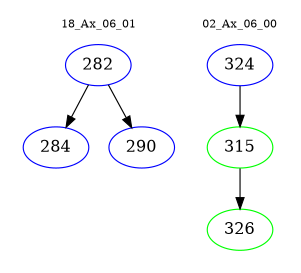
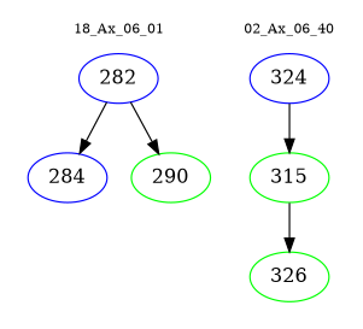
  digraph {
    node [color=blue]
    edge [color=black]
    n1 [label=284]
    n2 [label=282]
-   n3 [label=290]
+   n3 [color=green label=290]
    n4 [label=324]
    n5 [color=green label=315]
    n6 [color=green label=326]
    subgraph cluster_1 {
      color=white
      fontsize=10
      label="18_Ax_06_01"
      n1
      n2
      n3
    }
    subgraph cluster_2 {
      color=white
      fontsize=10
-     label="02_Ax_06_00"
+     label="02_Ax_06_40"
      n4
      n5
      n6
    }
    n2 -> n1
    n2 -> n3
    n4 -> n5
    n5 -> n6
  }
